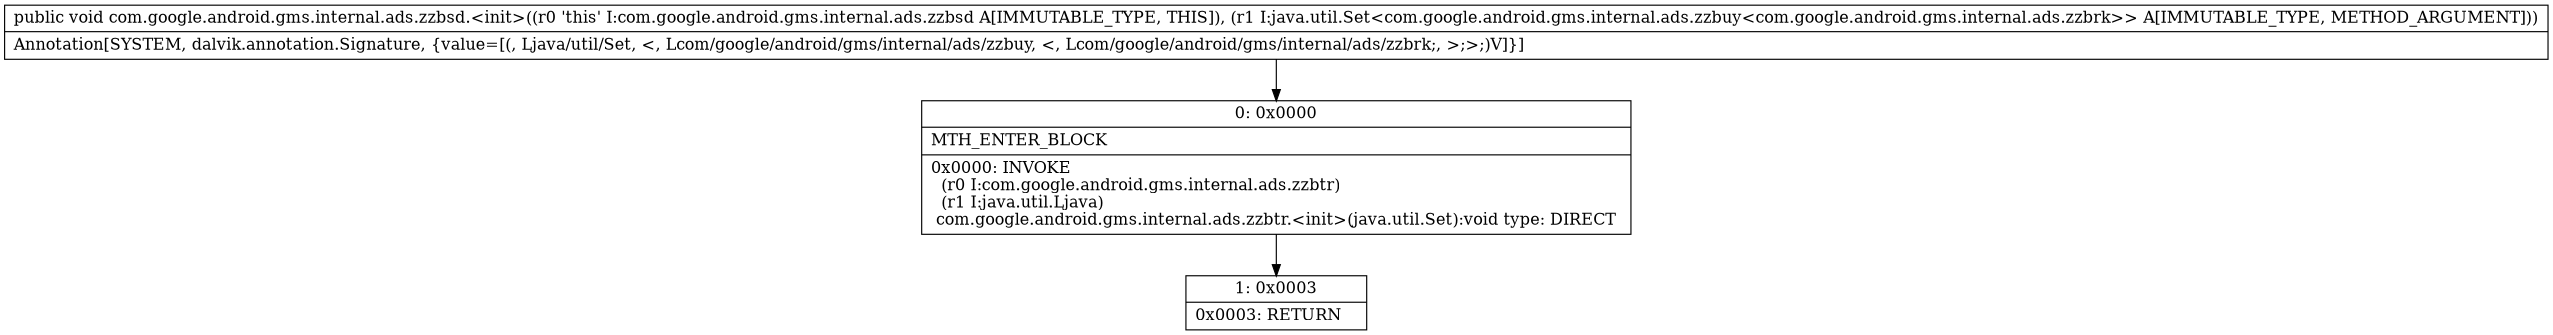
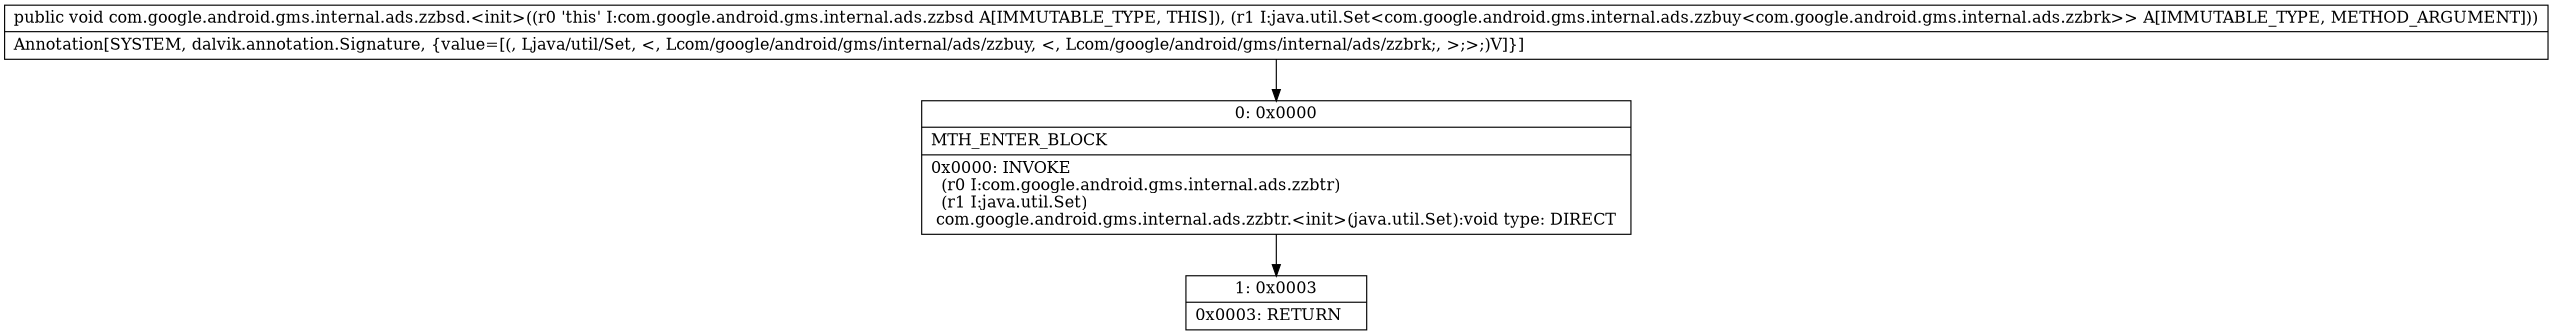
  digraph {
    node [shape=record]
-   n1 [label="{0\:\ 0x0000|MTH_ENTER_BLOCK\l|0x0000: INVOKE  \l  (r0 I:com.google.android.gms.internal.ads.zzbtr)\l  (r1 I:java.util.Ljava)\l com.google.android.gms.internal.ads.zzbtr.\<init\>(java.util.Set):void type: DIRECT \l}"]
+   n1 [label="{0\:\ 0x0000|MTH_ENTER_BLOCK\l|0x0000: INVOKE  \l  (r0 I:com.google.android.gms.internal.ads.zzbtr)\l  (r1 I:java.util.Set)\l com.google.android.gms.internal.ads.zzbtr.\<init\>(java.util.Set):void type: DIRECT \l}"]
    n2 [label="{1\:\ 0x0003|0x0003: RETURN   \l}"]
    n3 [label="{public void com.google.android.gms.internal.ads.zzbsd.\<init\>((r0 'this' I:com.google.android.gms.internal.ads.zzbsd A[IMMUTABLE_TYPE, THIS]), (r1 I:java.util.Set\<com.google.android.gms.internal.ads.zzbuy\<com.google.android.gms.internal.ads.zzbrk\>\> A[IMMUTABLE_TYPE, METHOD_ARGUMENT]))  | Annotation[SYSTEM, dalvik.annotation.Signature, \{value=[(, Ljava\/util\/Set, \<, Lcom\/google\/android\/gms\/internal\/ads\/zzbuy, \<, Lcom\/google\/android\/gms\/internal\/ads\/zzbrk;, \>;\>;)V]\}]\l}"]
    n1 -> n2
    n3 -> n1
  }
